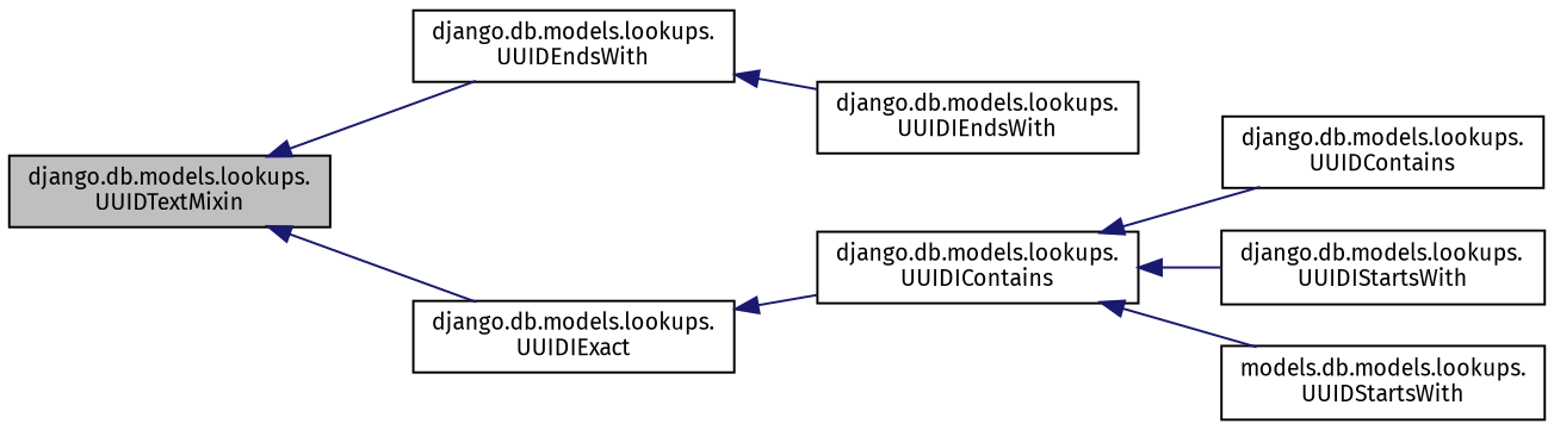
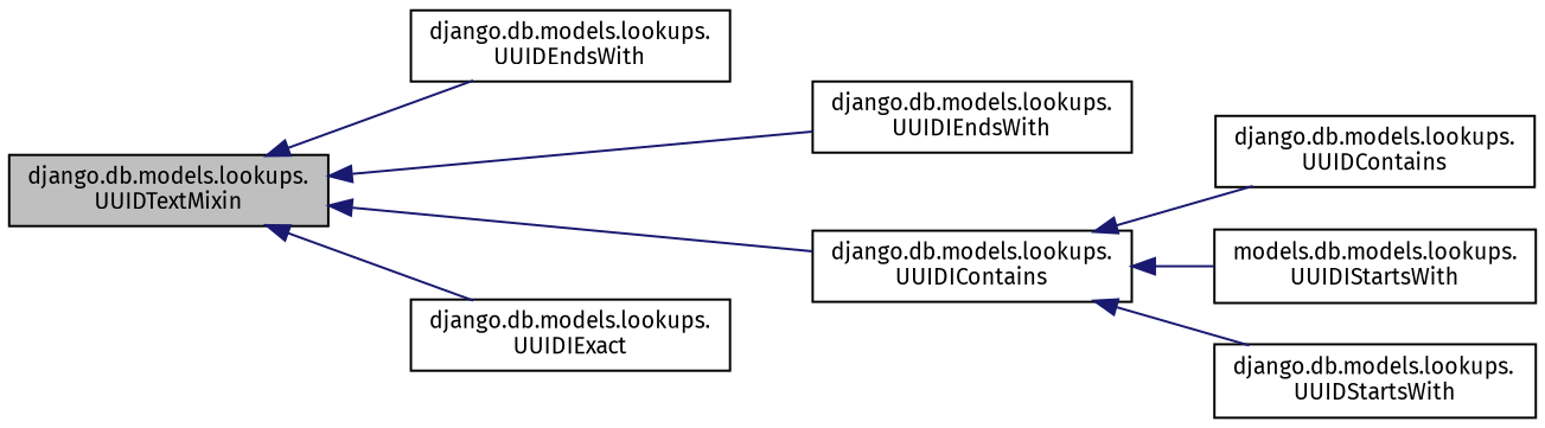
  digraph {
    fontname="Fira Sans"
    rankdir=LR
    node [color=black fillcolor=white fontname="Fira Sans" fontsize=10 shape=record style=filled]
    edge [color=midnightblue dir=back fontname="Fira Sans" fontsize=10 labelfontname=Helvetica labelfontsize=10 style=solid]
    n1 [fillcolor=grey75 fontcolor=black height=0.2 label="django.db.models.lookups.\lUUIDTextMixin" width=0.4]
    n2 [height=0.2 label="django.db.models.lookups.\lUUIDEndsWith" width=0.4]
    n3 [height=0.2 label="django.db.models.lookups.\lUUIDIContains" width=0.4]
    n4 [height=0.2 label="django.db.models.lookups.\lUUIDIEndsWith" width=0.4]
    n5 [height=0.2 label="django.db.models.lookups.\lUUIDIExact" width=0.4]
    n6 [height=0.2 label="django.db.models.lookups.\lUUIDContains" width=0.4]
-   n7 [height=0.2 label="django.db.models.lookups.\lUUIDIStartsWith" width=0.4]
-   n8 [height=0.2 label="models.db.models.lookups.\lUUIDStartsWith" width=0.4]
+   n7 [height=0.2 label="models.db.models.lookups.\lUUIDIStartsWith" width=0.4]
+   n8 [height=0.2 label="django.db.models.lookups.\lUUIDStartsWith" width=0.4]
    n1 -> n2
-   n5 -> n3
-   n2 -> n4
+   n1 -> n3
+   n1 -> n4
    n1 -> n5
    n3 -> n6
    n3 -> n7
    n3 -> n8
  }
